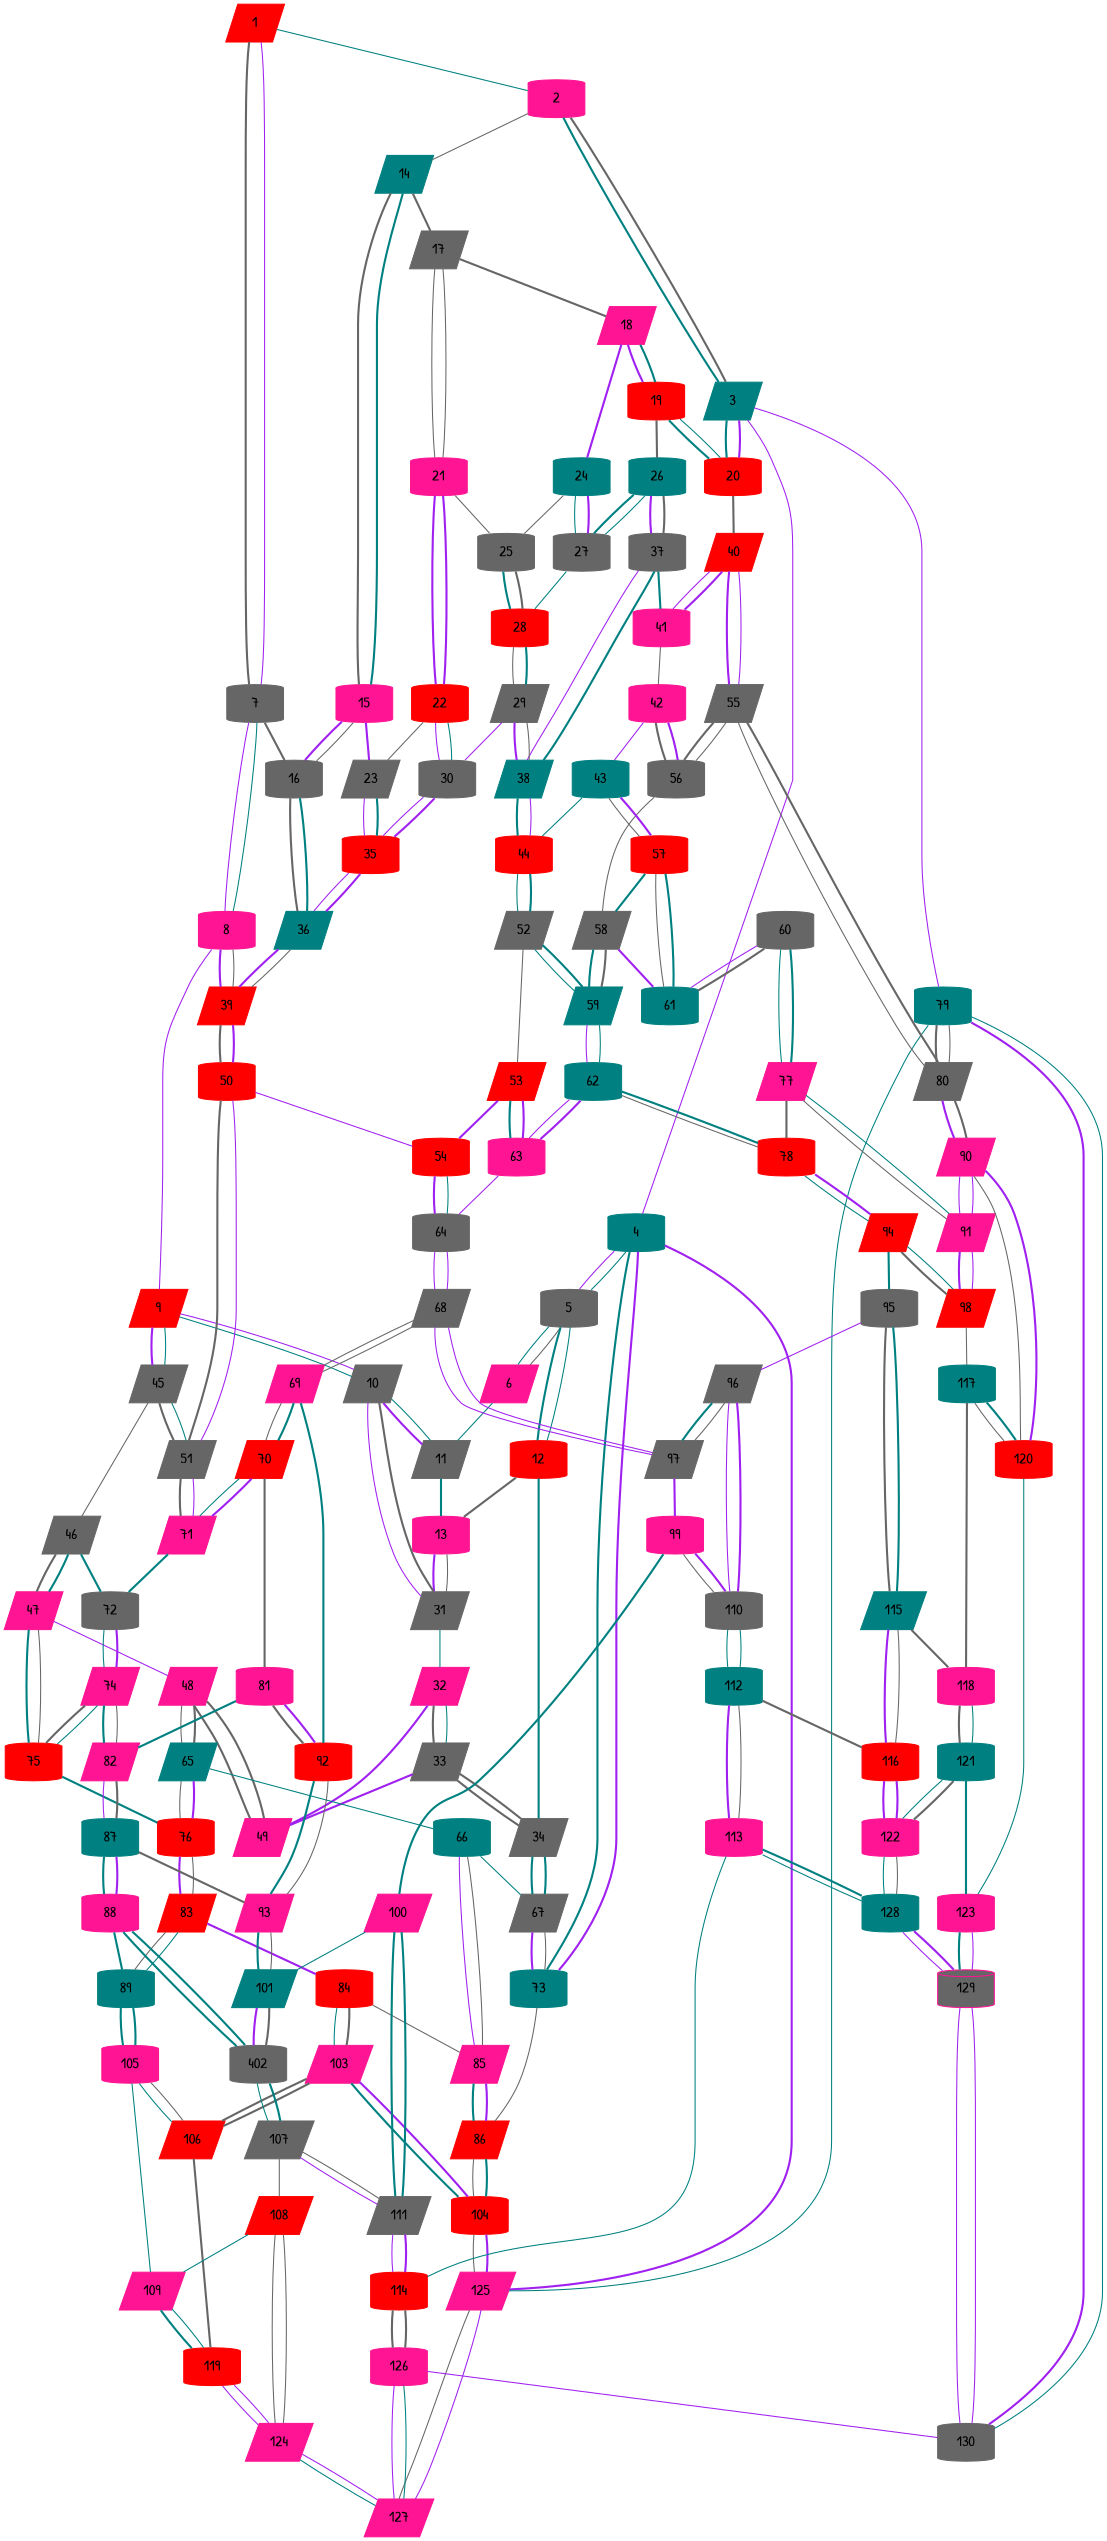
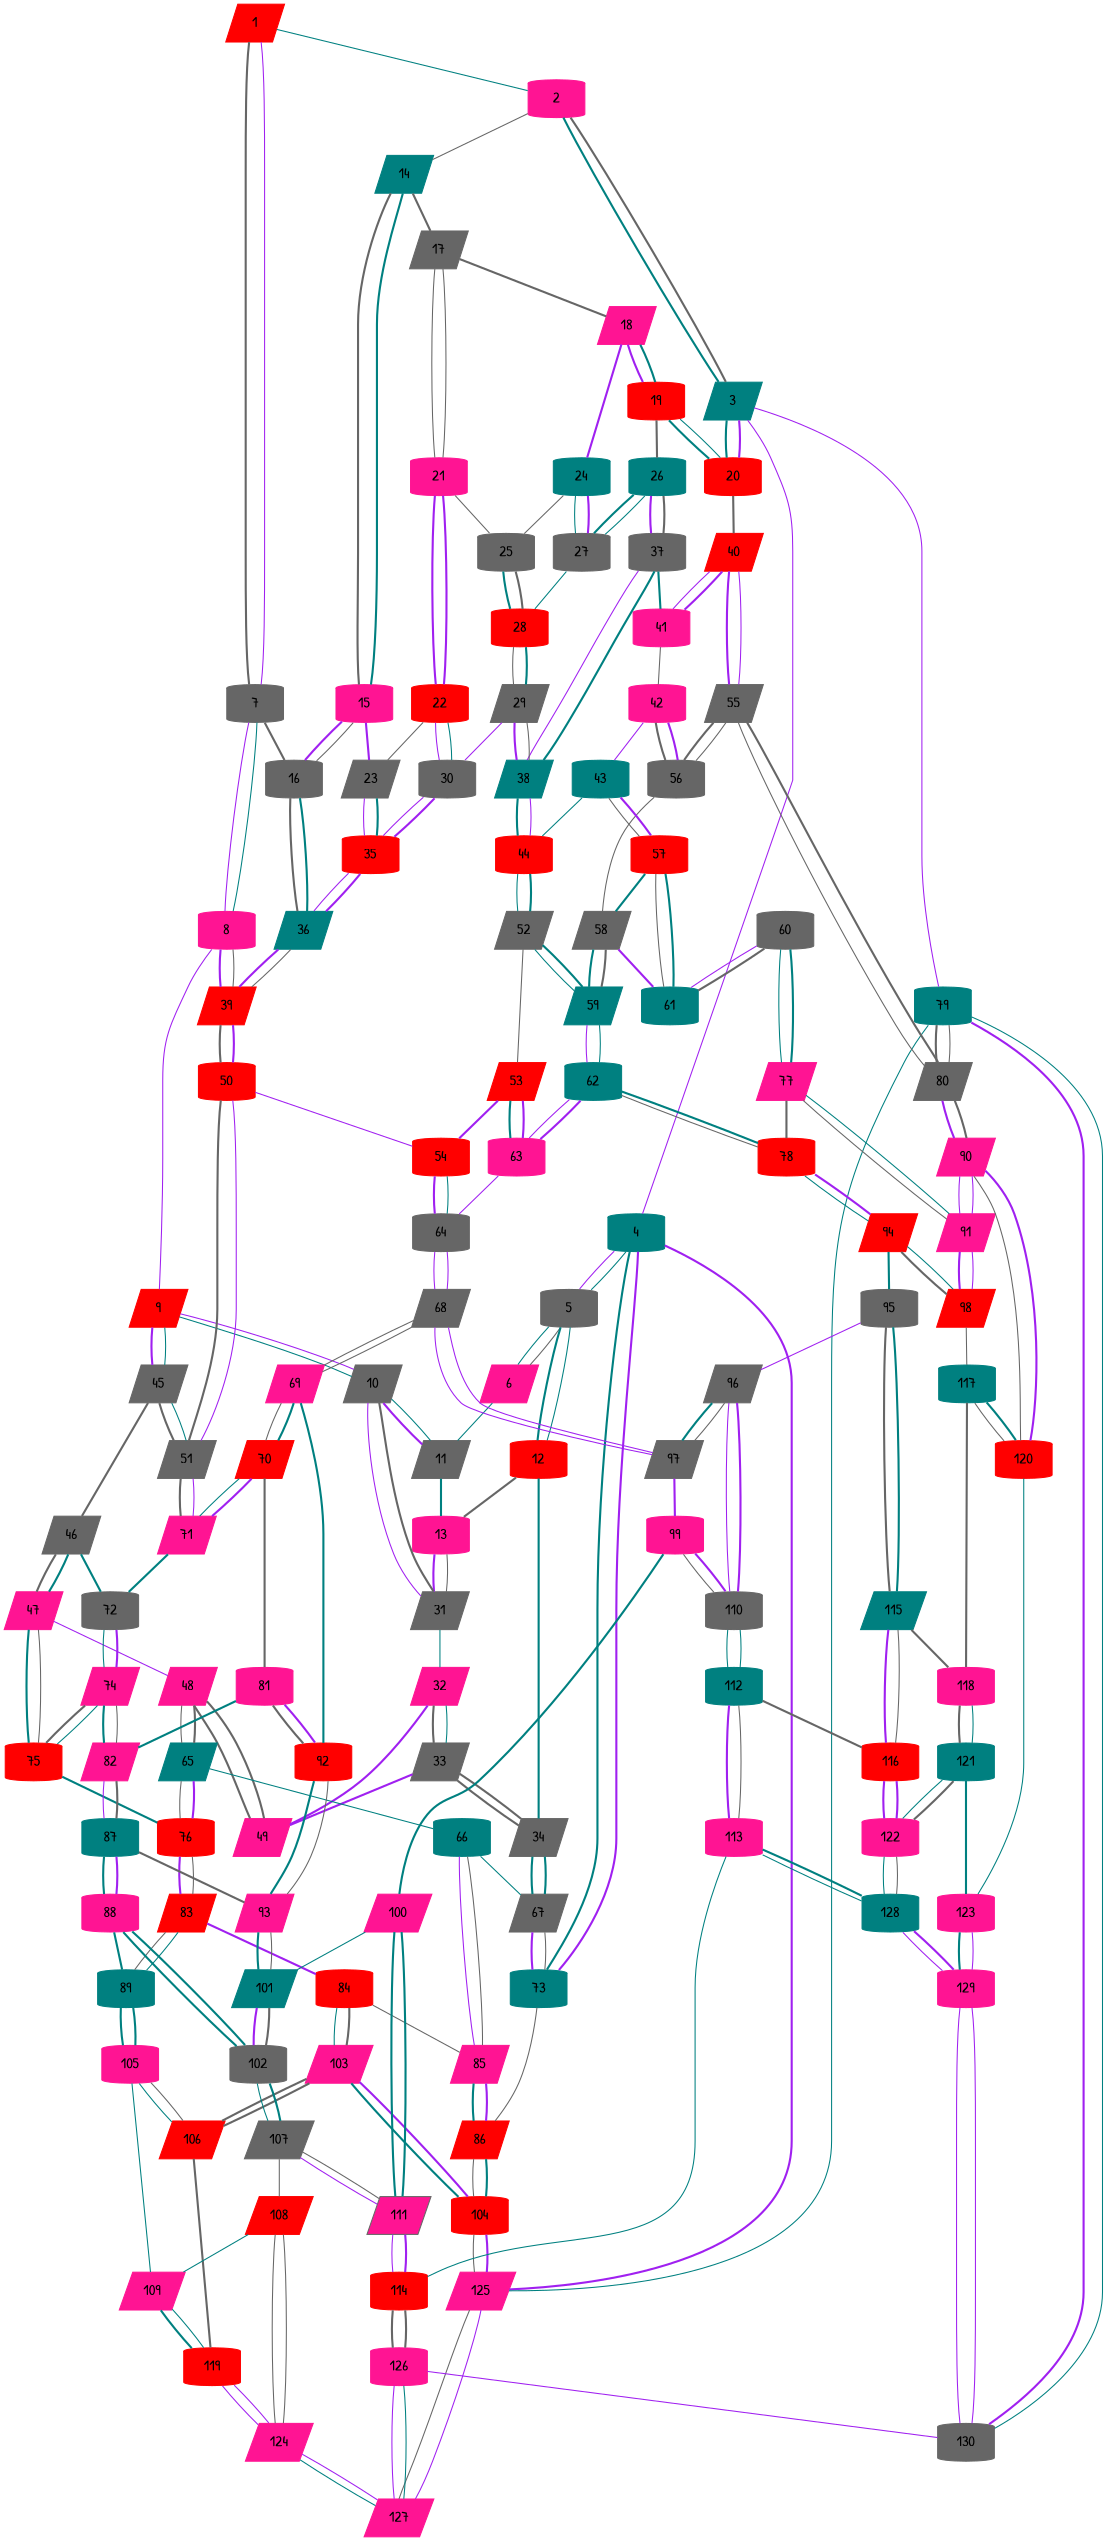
  graph {
    fontname="Patrick Hand"
    node [color=deeppink fontname="Patrick Hand" shape=cylinder style=filled]
    edge [color=teal fontname="Patrick Hand" style=bold]
    1 [color=red shape=parallelogram]
    2
    7 [color=gray40]
    3 [color=teal shape=parallelogram]
    14 [color=teal shape=parallelogram]
    8
    16 [color=gray40]
    4 [color=teal]
    20 [color=red]
    79 [color=teal]
    15
    17 [color=gray40 shape=parallelogram]
    5 [color=gray40]
    73 [color=teal]
    125 [shape=parallelogram]
    40 [color=red shape=parallelogram]
    80 [color=gray40 shape=parallelogram]
    130 [color=gray40]
    6 [shape=parallelogram]
    12 [color=red]
    86 [color=red shape=parallelogram]
    127 [shape=parallelogram]
    11 [color=gray40 shape=parallelogram]
    13
    34 [color=gray40 shape=parallelogram]
    9 [color=red shape=parallelogram]
    39 [color=red shape=parallelogram]
    36 [color=teal shape=parallelogram]
    10 [color=gray40 shape=parallelogram]
    45 [color=gray40 shape=parallelogram]
    50 [color=red]
    31 [color=gray40 shape=parallelogram]
    46 [color=gray40 shape=parallelogram]
    51 [color=gray40 shape=parallelogram]
    32 [shape=parallelogram]
    67 [color=gray40 shape=parallelogram]
    23 [color=gray40 shape=parallelogram]
    18 [shape=parallelogram]
    21
    35 [color=red]
    19 [color=red]
    24 [color=teal]
    22 [color=red]
    25 [color=gray40]
    26 [color=teal]
    27 [color=gray40]
    37 [color=gray40]
    41
    55 [color=gray40 shape=parallelogram]
    30 [color=gray40]
    28 [color=red]
    29 [color=gray40 shape=parallelogram]
    38 [color=teal shape=parallelogram]
    44 [color=red]
    33 [color=gray40 shape=parallelogram]
    49 [shape=parallelogram]
    42
    52 [color=gray40 shape=parallelogram]
    54 [color=red]
    56 [color=gray40]
    43 [color=teal]
    57 [color=red]
    58 [color=gray40 shape=parallelogram]
    61 [color=teal]
    53 [color=red shape=parallelogram]
    59 [color=teal shape=parallelogram]
    47 [shape=parallelogram]
    72 [color=gray40]
    71 [shape=parallelogram]
    48 [shape=parallelogram]
    75 [color=red]
    74 [shape=parallelogram]
    65 [color=teal shape=parallelogram]
    76 [color=red]
    66 [color=teal]
    64 [color=gray40]
    63
    62 [color=teal]
    68 [color=gray40 shape=parallelogram]
    90 [shape=parallelogram]
    60 [color=gray40]
    77 [shape=parallelogram]
    78 [color=red]
    91 [shape=parallelogram]
    94 [color=red shape=parallelogram]
    69 [shape=parallelogram]
    97 [color=gray40 shape=parallelogram]
    85 [shape=parallelogram]
    83 [color=red shape=parallelogram]
    70 [color=red shape=parallelogram]
    92 [color=red]
    99
    81
    93 [shape=parallelogram]
    82 [shape=parallelogram]
    104 [color=red]
    87 [color=teal]
    84 [color=red]
    89 [color=teal]
    98 [color=red shape=parallelogram]
    95 [color=gray40]
    120 [color=red]
    88
    103 [shape=parallelogram]
    105
    106 [color=red shape=parallelogram]
-   102 [color=gray40 label=402]
+   102 [color=gray40]
    101 [color=teal shape=parallelogram]
    107 [color=gray40 shape=parallelogram]
    109 [shape=parallelogram]
    123
    117 [color=teal]
    96 [color=gray40 shape=parallelogram]
    115 [color=teal shape=parallelogram]
    110 [color=gray40]
    116 [color=red]
    118
    112 [color=teal]
    100 [shape=parallelogram]
-   111 [color=gray40 shape=parallelogram]
+   111 [color=gray40 shape=parallelogram fillcolor=deeppink]
    114 [color=red]
    108 [color=red shape=parallelogram]
    119 [color=red]
    124 [shape=parallelogram]
    113
    126
    128 [color=teal]
    122
-   129 [fillcolor=gray40]
+   129
    121 [color=teal]
    1 -- 2 [style=solid]
    1 -- 7 [color=gray40]
    1 -- 7 [color=purple style=solid]
    2 -- 3
    2 -- 3 [color=gray40]
    2 -- 14 [color=gray40 style=solid]
    7 -- 8 [color=purple style=solid]
    7 -- 8 [style=solid]
    7 -- 16 [color=gray40]
    3 -- 4 [color=purple style=solid]
    3 -- 20
    3 -- 20 [color=purple]
    3 -- 79 [color=purple style=solid]
    14 -- 15 [color=gray40]
    14 -- 15
    14 -- 17 [color=gray40]
    8 -- 9 [color=purple style=solid]
    8 -- 39 [color=purple]
    8 -- 39 [color=gray40 style=solid]
    16 -- 36 [color=gray40]
    16 -- 36
    4 -- 5 [color=purple style=solid]
    4 -- 5 [style=solid]
    4 -- 73
    4 -- 73 [color=purple]
    4 -- 125 [color=purple]
    20 -- 40 [color=gray40]
    79 -- 125 [style=solid]
    79 -- 80 [color=gray40]
    79 -- 80 [color=gray40 style=solid]
    79 -- 130 [color=purple]
    79 -- 130 [style=solid]
    15 -- 16 [color=purple]
    15 -- 16 [color=gray40 style=solid]
    15 -- 23 [color=purple]
    17 -- 18 [color=gray40]
    17 -- 21 [color=gray40 style=solid]
    17 -- 21 [color=gray40 style=solid]
    5 -- 6 [style=solid]
    5 -- 6 [color=gray40 style=solid]
    5 -- 12
    5 -- 12 [style=solid]
    73 -- 86 [color=gray40 style=solid]
    125 -- 127 [color=gray40 style=solid]
    125 -- 127 [color=purple style=solid]
    40 -- 41 [color=purple style=solid]
    40 -- 41 [color=purple]
    40 -- 55 [color=purple]
    40 -- 55 [color=purple style=solid]
    80 -- 90 [color=purple]
    80 -- 90 [color=gray40]
    6 -- 11 [style=solid]
    12 -- 13 [color=gray40]
    12 -- 34
    86 -- 104 [color=gray40 style=solid]
    86 -- 104
    11 -- 13
    13 -- 31 [color=purple]
    13 -- 31 [color=gray40 style=solid]
    34 -- 67
    34 -- 67
    9 -- 10 [style=solid]
    9 -- 10 [color=purple style=solid]
    9 -- 45 [color=purple]
    9 -- 45 [style=solid]
    39 -- 50 [color=gray40]
    39 -- 50 [color=purple]
    36 -- 39 [color=purple]
    36 -- 39 [color=gray40 style=solid]
    10 -- 11 [color=purple]
    10 -- 11 [style=solid]
    10 -- 31 [color=purple style=solid]
    10 -- 31 [color=gray40]
-   45 -- 46 [color=gray40 style=solid]
+   45 -- 46 [color=gray40]
    45 -- 51 [color=gray40]
    45 -- 51 [style=solid]
    50 -- 51 [color=gray40]
    50 -- 51 [color=purple style=solid]
    50 -- 54 [color=purple style=solid]
    31 -- 32 [style=solid]
    46 -- 47 [color=gray40]
    46 -- 47
    46 -- 72
    51 -- 71 [color=gray40]
    51 -- 71 [color=purple style=solid]
    32 -- 33 [color=gray40]
    32 -- 33 [style=solid]
    32 -- 49 [color=purple]
    67 -- 73 [color=purple]
    67 -- 73 [color=gray40 style=solid]
    23 -- 35 [color=purple style=solid]
    23 -- 35
    18 -- 19 [color=purple]
    18 -- 19
    18 -- 24 [color=purple]
    21 -- 22 [color=purple]
    21 -- 22 [color=purple]
    21 -- 25 [color=gray40 style=solid]
    35 -- 36 [color=purple style=solid]
    35 -- 36 [color=purple]
    19 -- 20
    19 -- 20 [style=solid]
    19 -- 26 [color=gray40]
    24 -- 25 [color=gray40 style=solid]
    24 -- 27 [style=solid]
    24 -- 27 [color=purple]
    22 -- 23 [color=gray40 style=solid]
    22 -- 30 [color=purple style=solid]
    22 -- 30 [style=solid]
    25 -- 28
    25 -- 28 [color=gray40]
    26 -- 27
    26 -- 27 [style=solid]
    26 -- 37 [color=purple]
    26 -- 37 [color=gray40]
    27 -- 28 [style=solid]
    37 -- 41
    37 -- 38 [color=purple style=solid]
    37 -- 38
    41 -- 42 [color=gray40 style=solid]
    55 -- 80 [color=gray40 style=solid]
    55 -- 80 [color=gray40]
    55 -- 56 [color=gray40]
    55 -- 56 [color=gray40 style=solid]
    30 -- 35 [color=purple style=solid]
    30 -- 35 [color=purple]
    28 -- 29 [color=gray40 style=solid]
    28 -- 29
    29 -- 30 [color=purple style=solid]
    29 -- 38 [color=purple]
    29 -- 38 [color=gray40 style=solid]
    38 -- 44
    38 -- 44 [color=purple style=solid]
    44 -- 52 [style=solid]
    44 -- 52
    33 -- 34 [color=gray40]
    33 -- 34 [color=gray40]
    33 -- 49 [color=purple]
    42 -- 56 [color=gray40]
    42 -- 56 [color=purple]
    42 -- 43 [color=purple style=solid]
    52 -- 53 [color=gray40 style=solid]
    52 -- 59 [style=solid]
    52 -- 59
    54 -- 64 [color=purple]
    54 -- 64 [style=solid]
    56 -- 58 [color=gray40 style=solid]
    43 -- 44 [style=solid]
    43 -- 57 [color=gray40 style=solid]
    43 -- 57 [color=purple]
    57 -- 58
    57 -- 61 [color=gray40 style=solid]
    57 -- 61
    58 -- 61 [color=purple]
    58 -- 59
    58 -- 59 [color=gray40]
    53 -- 54 [color=purple]
    53 -- 63
    53 -- 63 [color=purple]
    59 -- 62 [color=purple style=solid]
    59 -- 62 [style=solid]
    47 -- 48 [color=purple style=solid]
    47 -- 75
    47 -- 75 [color=gray40 style=solid]
    72 -- 74 [style=solid]
    72 -- 74 [color=purple]
    71 -- 72
    48 -- 49 [color=gray40]
    48 -- 49 [color=gray40]
    48 -- 65 [color=gray40 style=solid]
    48 -- 65 [color=gray40]
    75 -- 76
    74 -- 75 [color=gray40]
    74 -- 75 [style=solid]
    74 -- 82
    74 -- 82 [color=gray40 style=solid]
    65 -- 76 [color=gray40 style=solid]
    65 -- 76 [color=purple]
    65 -- 66 [style=solid]
    76 -- 83 [color=purple]
    76 -- 83 [color=gray40 style=solid]
    66 -- 67 [style=solid]
    66 -- 85 [color=purple style=solid]
    66 -- 85 [color=gray40 style=solid]
    64 -- 68 [color=purple style=solid]
    64 -- 68 [color=purple style=solid]
    63 -- 64 [color=purple style=solid]
    62 -- 63 [color=purple style=solid]
    62 -- 63 [color=purple]
    62 -- 78 [color=gray40 style=solid]
    62 -- 78
    68 -- 69 [color=gray40 style=solid]
    68 -- 69 [color=gray40 style=solid]
    68 -- 97 [color=purple style=solid]
    68 -- 97 [color=purple style=solid]
    90 -- 91 [color=purple style=solid]
    90 -- 91 [color=purple style=solid]
    90 -- 120 [color=gray40 style=solid]
    90 -- 120 [color=purple]
    60 -- 61 [color=purple style=solid]
    60 -- 61 [color=gray40]
    60 -- 77 [style=solid]
    60 -- 77
    77 -- 78 [color=gray40]
    77 -- 91 [color=gray40 style=solid]
    77 -- 91 [style=solid]
    78 -- 94 [style=solid]
    78 -- 94 [color=purple]
    91 -- 98 [color=purple]
    91 -- 98 [color=purple style=solid]
    94 -- 98 [color=gray40]
    94 -- 98 [style=solid]
    94 -- 95
    69 -- 70 [color=gray40 style=solid]
    69 -- 70
    69 -- 92
    97 -- 99 [color=purple]
    85 -- 86
    85 -- 86 [color=purple]
    83 -- 84 [color=purple]
    83 -- 89 [color=gray40 style=solid]
    83 -- 89 [style=solid]
    70 -- 71 [style=solid]
    70 -- 71 [color=purple]
    70 -- 81 [color=gray40]
    92 -- 93
    92 -- 93 [color=gray40 style=solid]
    99 -- 110 [color=gray40 style=solid]
    99 -- 110 [color=purple]
    99 -- 100
    81 -- 92 [color=gray40]
    81 -- 92 [color=purple]
    81 -- 82
    93 -- 101
    93 -- 101 [color=gray40 style=solid]
    82 -- 87 [color=purple style=solid]
    82 -- 87 [color=gray40]
    104 -- 125 [color=gray40 style=solid]
    104 -- 125 [color=purple]
    87 -- 93 [color=gray40]
    87 -- 88
    87 -- 88 [color=purple]
    84 -- 85 [color=gray40 style=solid]
    84 -- 103 [style=solid]
    84 -- 103 [color=gray40]
    89 -- 105
    89 -- 105
    98 -- 117 [color=gray40 style=solid]
    95 -- 96 [color=purple style=solid]
    95 -- 115 [color=gray40]
    95 -- 115
    120 -- 123 [style=solid]
    88 -- 89
    88 -- 102
    88 -- 102
    103 -- 104
    103 -- 104 [color=purple]
    103 -- 106 [color=gray40]
    103 -- 106 [color=gray40]
    105 -- 106 [style=solid]
    105 -- 106 [color=gray40 style=solid]
    105 -- 109 [style=solid]
    106 -- 119 [color=gray40]
    102 -- 107 [style=solid]
    102 -- 107
    101 -- 102 [color=purple]
    101 -- 102 [color=gray40]
    107 -- 111 [color=purple style=solid]
    107 -- 111 [color=gray40 style=solid]
    107 -- 108 [color=gray40 style=solid]
    109 -- 119
    109 -- 119 [style=solid]
    123 -- 129
    123 -- 129 [color=purple style=solid]
    117 -- 120 [color=gray40 style=solid]
    117 -- 120
    117 -- 118 [color=gray40]
    96 -- 97
    96 -- 97 [color=gray40 style=solid]
    96 -- 110 [color=purple style=solid]
    96 -- 110 [color=purple]
    115 -- 116 [color=purple]
    115 -- 116 [color=gray40 style=solid]
    115 -- 118 [color=gray40]
    110 -- 112 [style=solid]
    110 -- 112 [style=solid]
    116 -- 122 [color=purple]
    116 -- 122 [color=purple]
    118 -- 121 [color=gray40]
    118 -- 121 [style=solid]
    112 -- 116 [color=gray40]
    112 -- 113 [color=purple]
    112 -- 113 [color=gray40 style=solid]
    100 -- 101 [style=solid]
    100 -- 111
    100 -- 111
    111 -- 114 [color=purple style=solid]
    111 -- 114 [color=purple]
    114 -- 126 [color=gray40]
    114 -- 126 [color=gray40]
    108 -- 109 [style=solid]
    108 -- 124 [color=gray40 style=solid]
    108 -- 124 [color=gray40 style=solid]
    119 -- 124 [color=purple style=solid]
    119 -- 124 [color=purple style=solid]
    124 -- 127 [style=solid]
    124 -- 127 [color=purple style=solid]
    113 -- 114 [style=solid]
    113 -- 128 [style=solid]
    113 -- 128
    126 -- 130 [color=purple style=solid]
    126 -- 127 [color=purple style=solid]
    126 -- 127 [style=solid]
    128 -- 129 [color=purple style=solid]
    128 -- 129 [color=purple]
    122 -- 128 [style=solid]
    122 -- 128 [color=gray40 style=solid]
    129 -- 130 [color=purple style=solid]
    129 -- 130 [color=purple style=solid]
    121 -- 123
    121 -- 122 [style=solid]
    121 -- 122 [color=gray40]
  }
